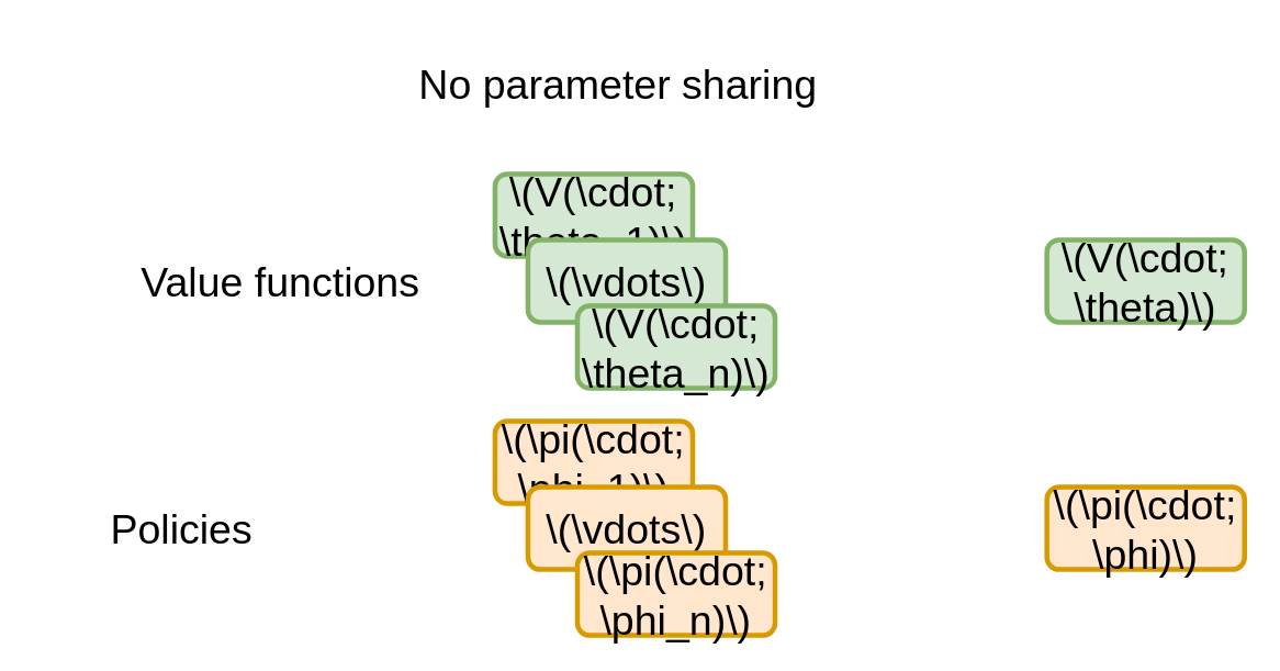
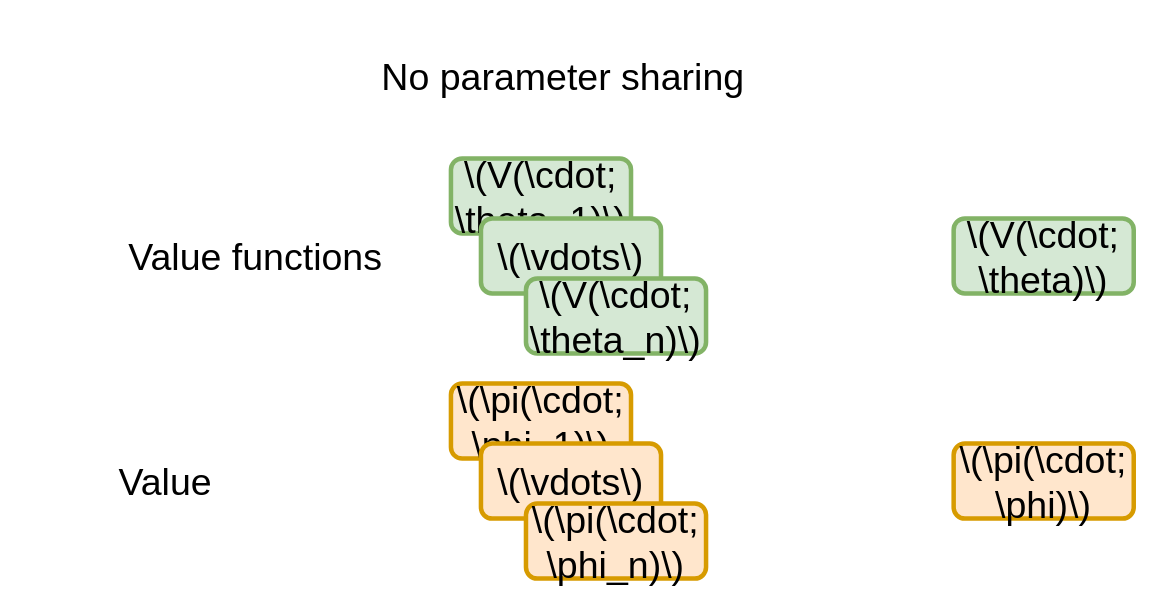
  <mxCell id="0" />
  <mxCell id="1" parent="0" />
  <mxCell id="2" value="\(V(\cdot; \theta_1)\)" style="rounded=1;whiteSpace=wrap;html=1;fillColor=#d5e8d4;strokeColor=#82b366;strokeWidth=3;fontSize=25;" parent="1" vertex="1"><mxGeometry x="300" y="105" width="120" height="50" as="geometry" /></mxCell>
  <mxCell id="3" value="\(\pi(\cdot; \phi_1)\)" style="rounded=1;whiteSpace=wrap;html=1;fillColor=#ffe6cc;strokeColor=#d79b00;strokeWidth=3;fontSize=25;" parent="1" vertex="1"><mxGeometry x="300" y="255" width="120" height="50" as="geometry" /></mxCell>
  <mxCell id="4" value="\(\vdots\)" style="rounded=1;whiteSpace=wrap;html=1;fillColor=#d5e8d4;strokeColor=#82b366;strokeWidth=3;fontSize=25;" parent="1" vertex="1"><mxGeometry x="320" y="145" width="120" height="50" as="geometry" /></mxCell>
  <mxCell id="5" value="\(V(\cdot; \theta_n)\)" style="rounded=1;whiteSpace=wrap;html=1;fillColor=#d5e8d4;strokeColor=#82b366;strokeWidth=3;fontSize=25;" parent="1" vertex="1"><mxGeometry x="350" y="185" width="120" height="50" as="geometry" /></mxCell>
  <mxCell id="6" value="\(\vdots\)" style="rounded=1;whiteSpace=wrap;html=1;fillColor=#ffe6cc;strokeColor=#d79b00;strokeWidth=3;fontSize=25;" parent="1" vertex="1"><mxGeometry x="320" y="295" width="120" height="50" as="geometry" /></mxCell>
  <mxCell id="7" value="\(\pi(\cdot; \phi_n)\)" style="rounded=1;whiteSpace=wrap;html=1;fillColor=#ffe6cc;strokeColor=#d79b00;strokeWidth=3;fontSize=25;" parent="1" vertex="1"><mxGeometry x="350" y="335" width="120" height="50" as="geometry" /></mxCell>
  <mxCell id="8" value="&lt;font style=&quot;font-size: 25px;&quot;&gt;No parameter sharing&lt;/font&gt;" style="text;html=1;align=center;verticalAlign=middle;whiteSpace=wrap;rounded=0;" parent="1" vertex="1"><mxGeometry x="250" y="20" width="250" height="60" as="geometry" /></mxCell>
  <mxCell id="9" value="&lt;font style=&quot;font-size: 25px;&quot;&gt;Value functions&lt;/font&gt;" style="text;html=1;align=center;verticalAlign=middle;whiteSpace=wrap;rounded=0;" parent="1" vertex="1"><mxGeometry x="80" y="140" width="180" height="60" as="geometry" /></mxCell>
- <mxCell id="10" value="&lt;font style=&quot;font-size: 25px;&quot;&gt;Policies&lt;/font&gt;" style="text;html=1;align=center;verticalAlign=middle;whiteSpace=wrap;rounded=0;" parent="1" vertex="1"><mxGeometry x="20" y="290" width="180" height="60" as="geometry" /></mxCell>
+ <mxCell id="10" value="&lt;font style=&quot;font-size: 25px;&quot;&gt;Value&lt;/font&gt;" style="text;html=1;align=center;verticalAlign=middle;whiteSpace=wrap;rounded=0;" parent="1" vertex="1"><mxGeometry x="20" y="290" width="180" height="60" as="geometry" /></mxCell>
  <mxCell id="11" value="\(V(\cdot; \theta)\)" style="rounded=1;whiteSpace=wrap;html=1;fillColor=#d5e8d4;strokeColor=#82b366;strokeWidth=3;fontSize=25;" parent="1" vertex="1"><mxGeometry x="635" y="145" width="120" height="50" as="geometry" /></mxCell>
  <mxCell id="12" value="\(\pi(\cdot; \phi)\)" style="rounded=1;whiteSpace=wrap;html=1;fillColor=#ffe6cc;strokeColor=#d79b00;strokeWidth=3;fontSize=25;" parent="1" vertex="1"><mxGeometry x="635" y="295" width="120" height="50" as="geometry" /></mxCell>
